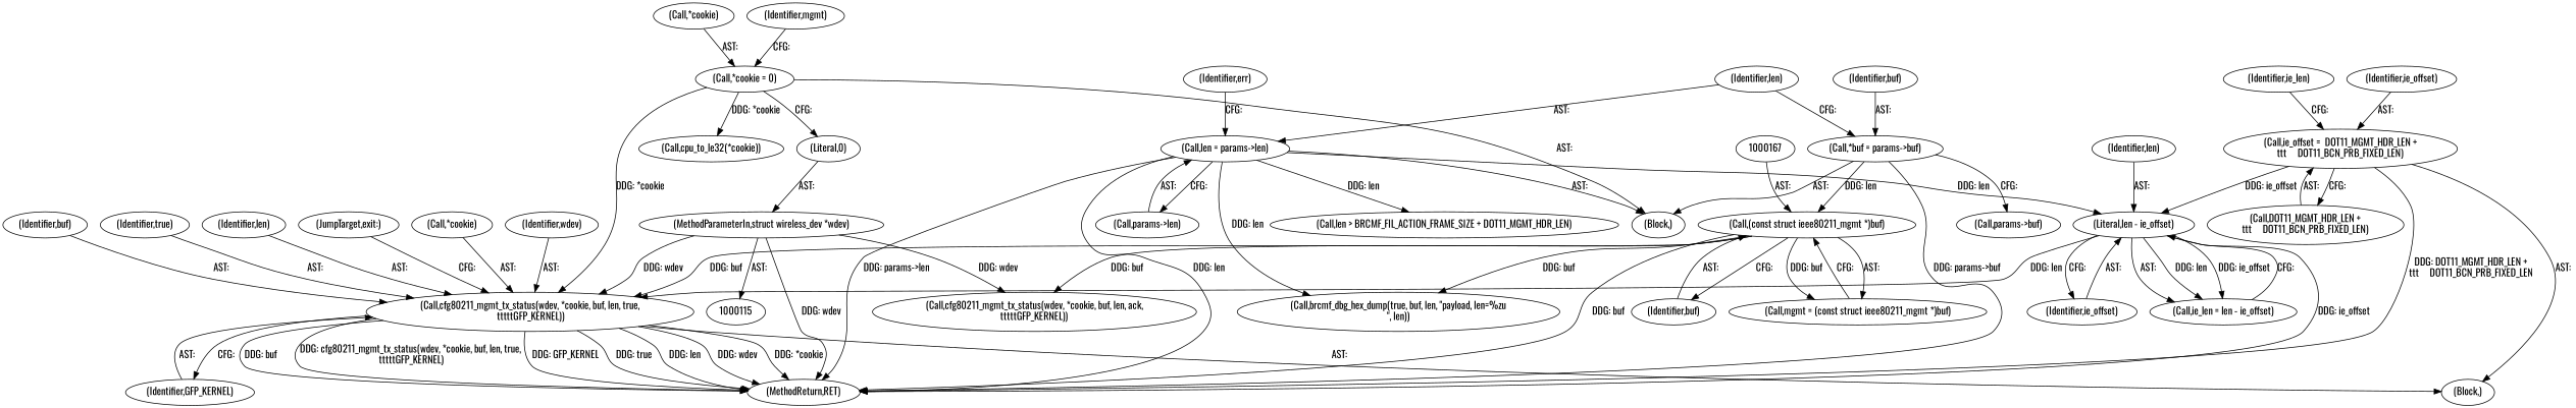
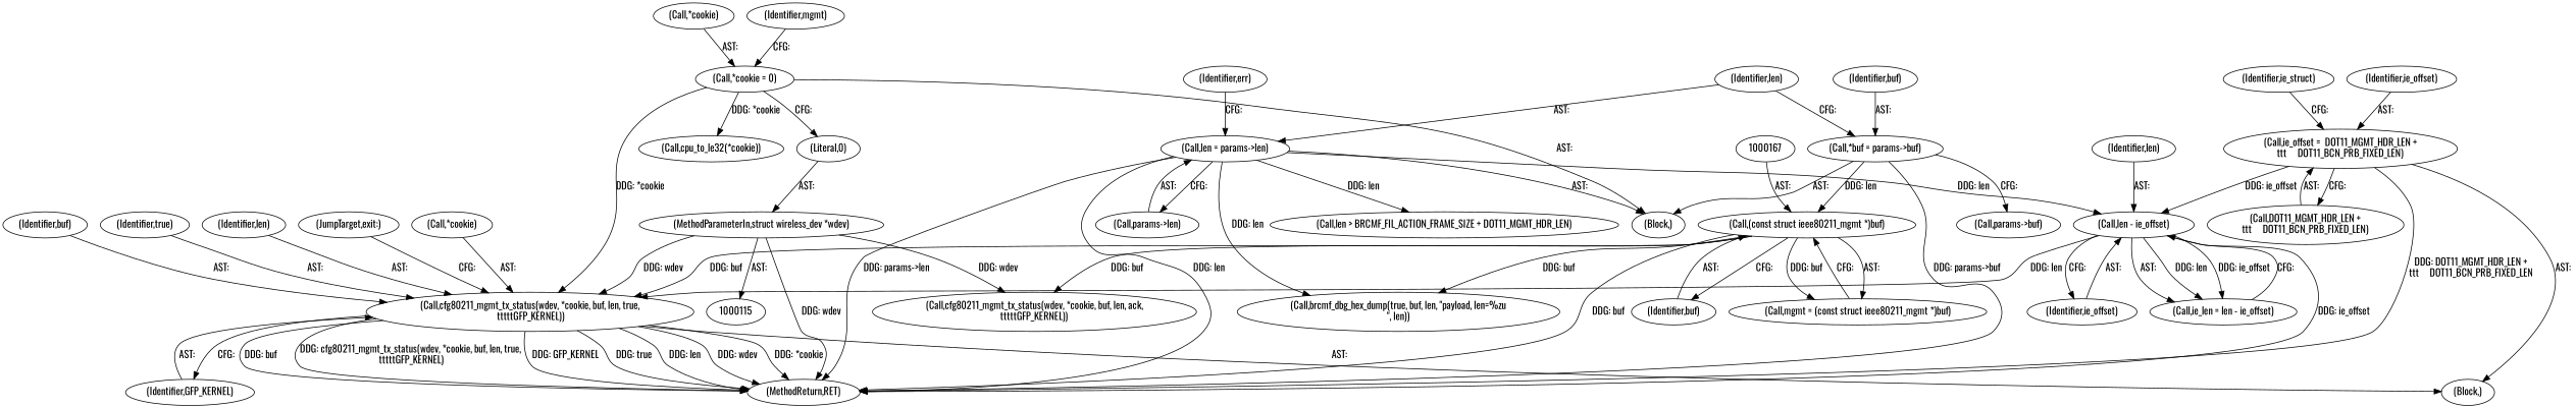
  digraph {
    fontname=Oswald
    node [fontname=Oswald]
    edge [fontname=Oswald]
    n1 [label="(Call,cfg80211_mgmt_tx_status(wdev, *cookie, buf, len, true,\n \t\t\t\t\tGFP_KERNEL))"]
    n2 [label="(Identifier,GFP_KERNEL)"]
    n3 [label="(MethodReturn,RET)"]
    n4 [label="(Block,)"]
    n5 [label="(MethodParameterIn,struct wireless_dev *wdev)"]
    n6 [label="(Call,cfg80211_mgmt_tx_status(wdev, *cookie, buf, len, ack,\n\t\t\t\t\tGFP_KERNEL))"]
    1000115
    n8 [label="(Call,*cookie = 0)"]
    n9 [label="(Literal,0)"]
    n10 [label="(Block,)"]
    n11 [label="(Call,cpu_to_le32(*cookie))"]
    n12 [label="(Call,(const struct ieee80211_mgmt *)buf)"]
    n13 [label="(Identifier,buf)"]
    n14 [label="(Call,brcmf_dbg_hex_dump(true, buf, len, \"payload, len=%zu\n\", len))"]
    n15 [label="(Call,mgmt = (const struct ieee80211_mgmt *)buf)"]
    n16 [label="(Call,*buf = params->buf)"]
    n17 [label="(Call,params->buf)"]
-   n18 [label="(Literal,len - ie_offset)"]
+   n18 [label="(Call,len - ie_offset)"]
    n19 [label="(Identifier,ie_offset)"]
    n20 [label="(Call,ie_len = len - ie_offset)"]
    n21 [label="(Call,len = params->len)"]
    n22 [label="(Call,len > BRCMF_FIL_ACTION_FRAME_SIZE + DOT11_MGMT_HDR_LEN)"]
    n23 [label="(Call,params->len)"]
    n24 [label="(Call,ie_offset =  DOT11_MGMT_HDR_LEN +\n\t\t\t     DOT11_BCN_PRB_FIXED_LEN)"]
    n25 [label="(Call,DOT11_MGMT_HDR_LEN +\n\t\t\t     DOT11_BCN_PRB_FIXED_LEN)"]
    n26 [label="(Identifier,err)"]
    n27 [label="(Identifier,len)"]
    n28 [label="(Identifier,buf)"]
-   n29 [label="(Identifier,ie_len)"]
+   n29 [label="(Identifier,ie_struct)"]
    n30 [label="(Identifier,true)"]
    n31 [label="(Identifier,len)"]
    n32 [label="(Identifier,len)"]
    n33 [label="(JumpTarget,exit:)"]
    n34 [label="(Call,*cookie)"]
    n35 [label="(Call,*cookie)"]
    n36 [label="(Identifier,mgmt)"]
-   n37 [label="(Identifier,wdev)"]
    n38 [label="(Identifier,buf)"]
    n39 [label="(Identifier,ie_offset)"]
    1000167
    n1 -> n2 [label="CFG: "]
    n1 -> n3 [label="DDG: GFP_KERNEL"]
    n1 -> n3 [label="DDG: true"]
    n1 -> n3 [label="DDG: len"]
    n1 -> n3 [label="DDG: wdev"]
    n1 -> n3 [label="DDG: *cookie"]
    n1 -> n3 [label="DDG: buf"]
    n1 -> n3 [label="DDG: cfg80211_mgmt_tx_status(wdev, *cookie, buf, len, true,\n \t\t\t\t\tGFP_KERNEL)"]
    n1 -> n4 [label="AST: "]
    n2 -> n1 [label="AST: "]
    n5 -> n1 [label="DDG: wdev"]
    n5 -> n3 [label="DDG: wdev"]
    n5 -> n6 [label="DDG: wdev"]
    n5 -> 1000115 [label="AST: "]
    n8 -> n1 [label="DDG: *cookie"]
    n8 -> n9 [label="CFG: "]
    n8 -> n10 [label="AST: "]
    n8 -> n11 [label="DDG: *cookie"]
    n9 -> n5 [label="AST: "]
    n12 -> n1 [label="DDG: buf"]
    n12 -> n3 [label="DDG: buf"]
    n12 -> n6 [label="DDG: buf"]
    n12 -> n13 [label="CFG: "]
    n12 -> n14 [label="DDG: buf"]
    n12 -> n15 [label="AST: "]
    n12 -> n15 [label="DDG: buf"]
    n13 -> n12 [label="AST: "]
    n15 -> n12 [label="CFG: "]
    n16 -> n3 [label="DDG: params->buf"]
    n16 -> n10 [label="AST: "]
    n16 -> n12 [label="DDG: len"]
    n16 -> n17 [label="CFG: "]
    n18 -> n1 [label="DDG: len"]
    n18 -> n3 [label="DDG: ie_offset"]
    n18 -> n19 [label="CFG: "]
    n18 -> n20 [label="AST: "]
    n18 -> n20 [label="DDG: len"]
    n18 -> n20 [label="DDG: ie_offset"]
    n19 -> n18 [label="AST: "]
    n20 -> n18 [label="CFG: "]
    n21 -> n3 [label="DDG: params->len"]
    n21 -> n3 [label="DDG: len"]
    n21 -> n10 [label="AST: "]
    n21 -> n14 [label="DDG: len"]
    n21 -> n18 [label="DDG: len"]
    n21 -> n22 [label="DDG: len"]
    n21 -> n23 [label="CFG: "]
    n23 -> n21 [label="AST: "]
    n24 -> n3 [label="DDG: DOT11_MGMT_HDR_LEN +\n\t\t\t     DOT11_BCN_PRB_FIXED_LEN"]
    n24 -> n4 [label="AST: "]
    n24 -> n18 [label="DDG: ie_offset"]
    n24 -> n25 [label="CFG: "]
    n25 -> n24 [label="AST: "]
    n26 -> n21 [label="CFG: "]
    n27 -> n18 [label="AST: "]
    n28 -> n1 [label="AST: "]
    n29 -> n24 [label="CFG: "]
    n30 -> n1 [label="AST: "]
    n31 -> n16 [label="CFG: "]
    n31 -> n21 [label="AST: "]
    n32 -> n1 [label="AST: "]
    n33 -> n1 [label="CFG: "]
    n34 -> n8 [label="AST: "]
    n35 -> n1 [label="AST: "]
    n36 -> n8 [label="CFG: "]
-   n37 -> n1 [label="AST: "]
    n38 -> n16 [label="AST: "]
    n39 -> n24 [label="AST: "]
    1000167 -> n12 [label="AST: "]
  }
